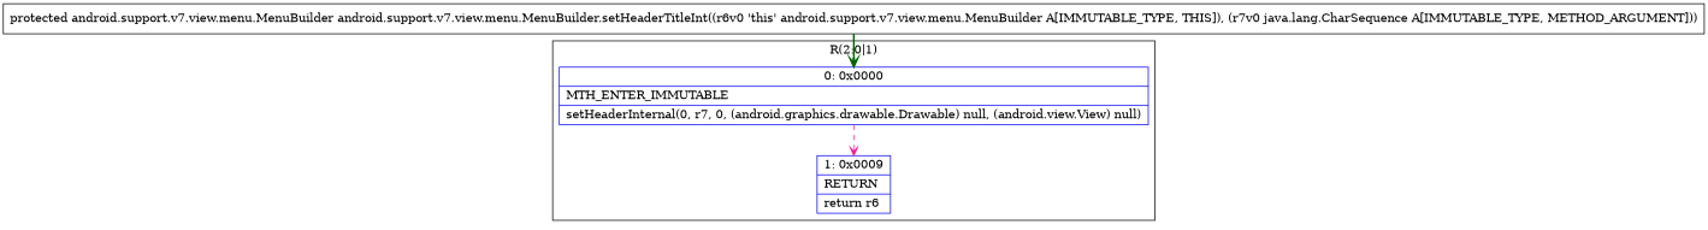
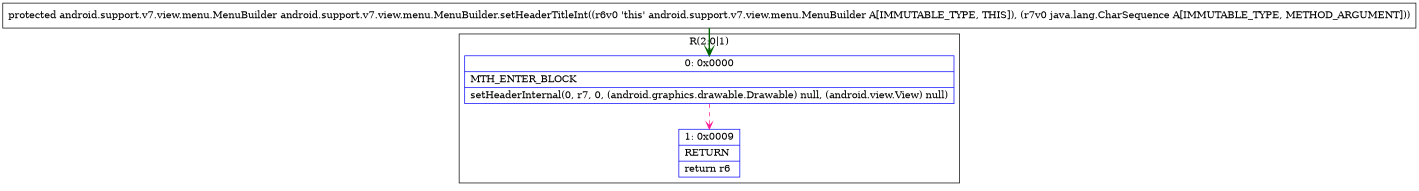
  digraph {
    fontname="DejaVu Serif"
    node [color=blue shape=record fontname="DejaVu Serif"]
    edge [arrowhead=vee fontname="DejaVu Serif"]
-   n1 [label="{0\:\ 0x0000|MTH_ENTER_IMMUTABLE\l|setHeaderInternal(0, r7, 0, (android.graphics.drawable.Drawable) null, (android.view.View) null)\l}"]
+   n1 [label="{0\:\ 0x0000|MTH_ENTER_BLOCK\l|setHeaderInternal(0, r7, 0, (android.graphics.drawable.Drawable) null, (android.view.View) null)\l}"]
    n2 [label="{1\:\ 0x0009|RETURN\l|return r6\l}"]
    n3 [label="{protected android.support.v7.view.menu.MenuBuilder android.support.v7.view.menu.MenuBuilder.setHeaderTitleInt((r6v0 'this' android.support.v7.view.menu.MenuBuilder A[IMMUTABLE_TYPE, THIS]), (r7v0 java.lang.CharSequence A[IMMUTABLE_TYPE, METHOD_ARGUMENT])) }" color=""]
    subgraph cluster_1 {
      label="R(2:0|1)"
      n1
      n2
    }
    n1 -> n2 [color=deeppink style=dashed]
    n3 -> n1 [color=darkgreen style=bold]
  }
